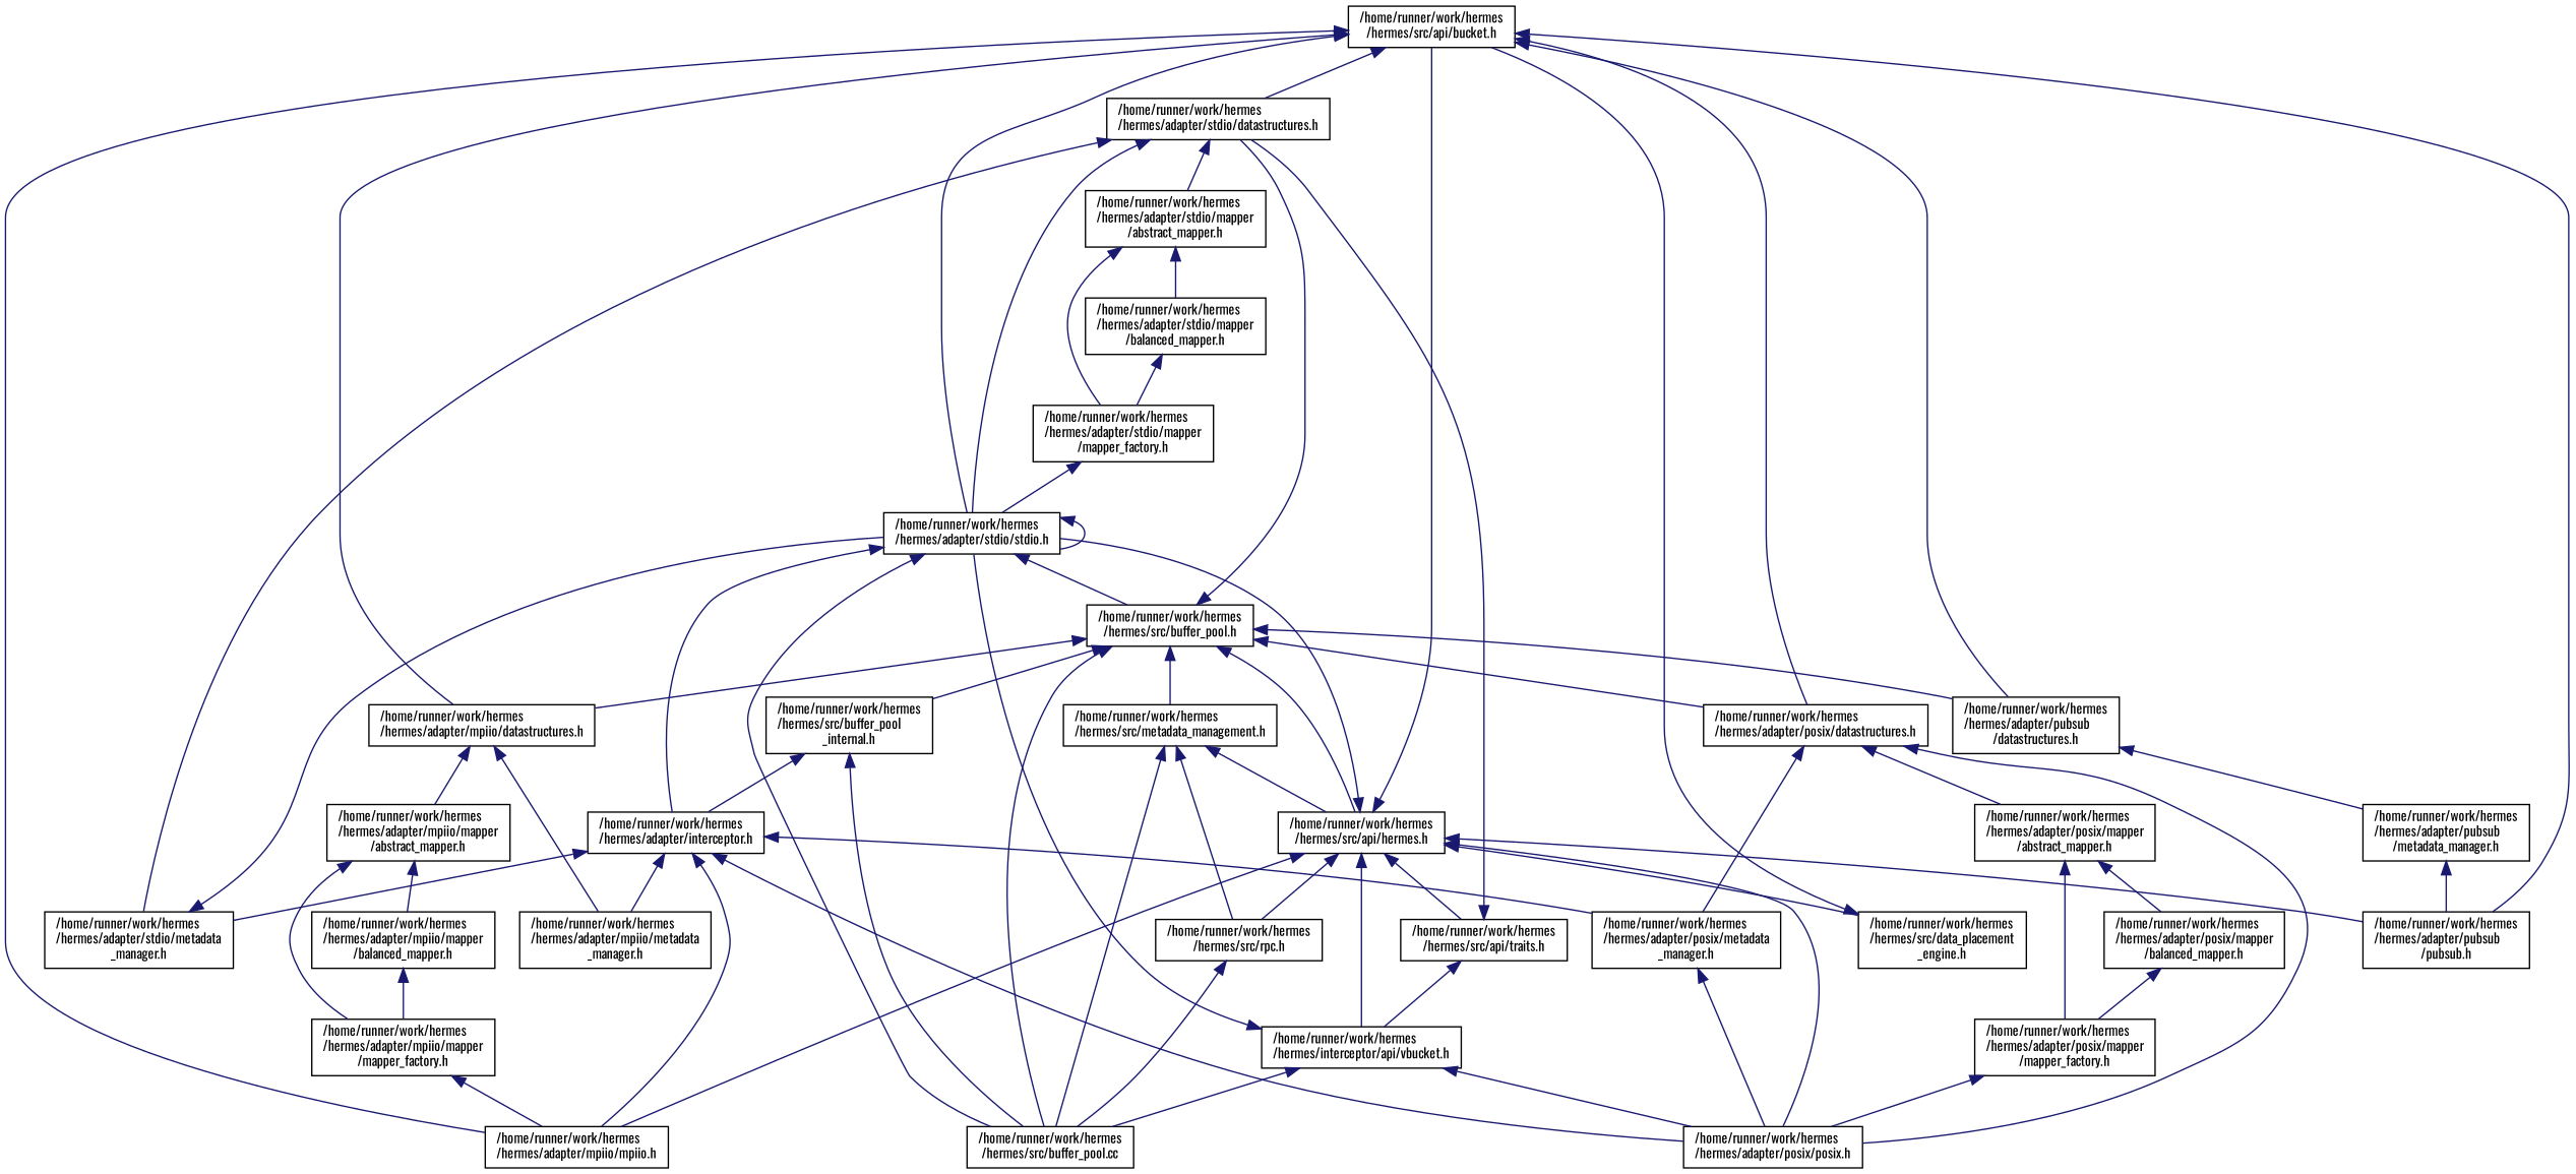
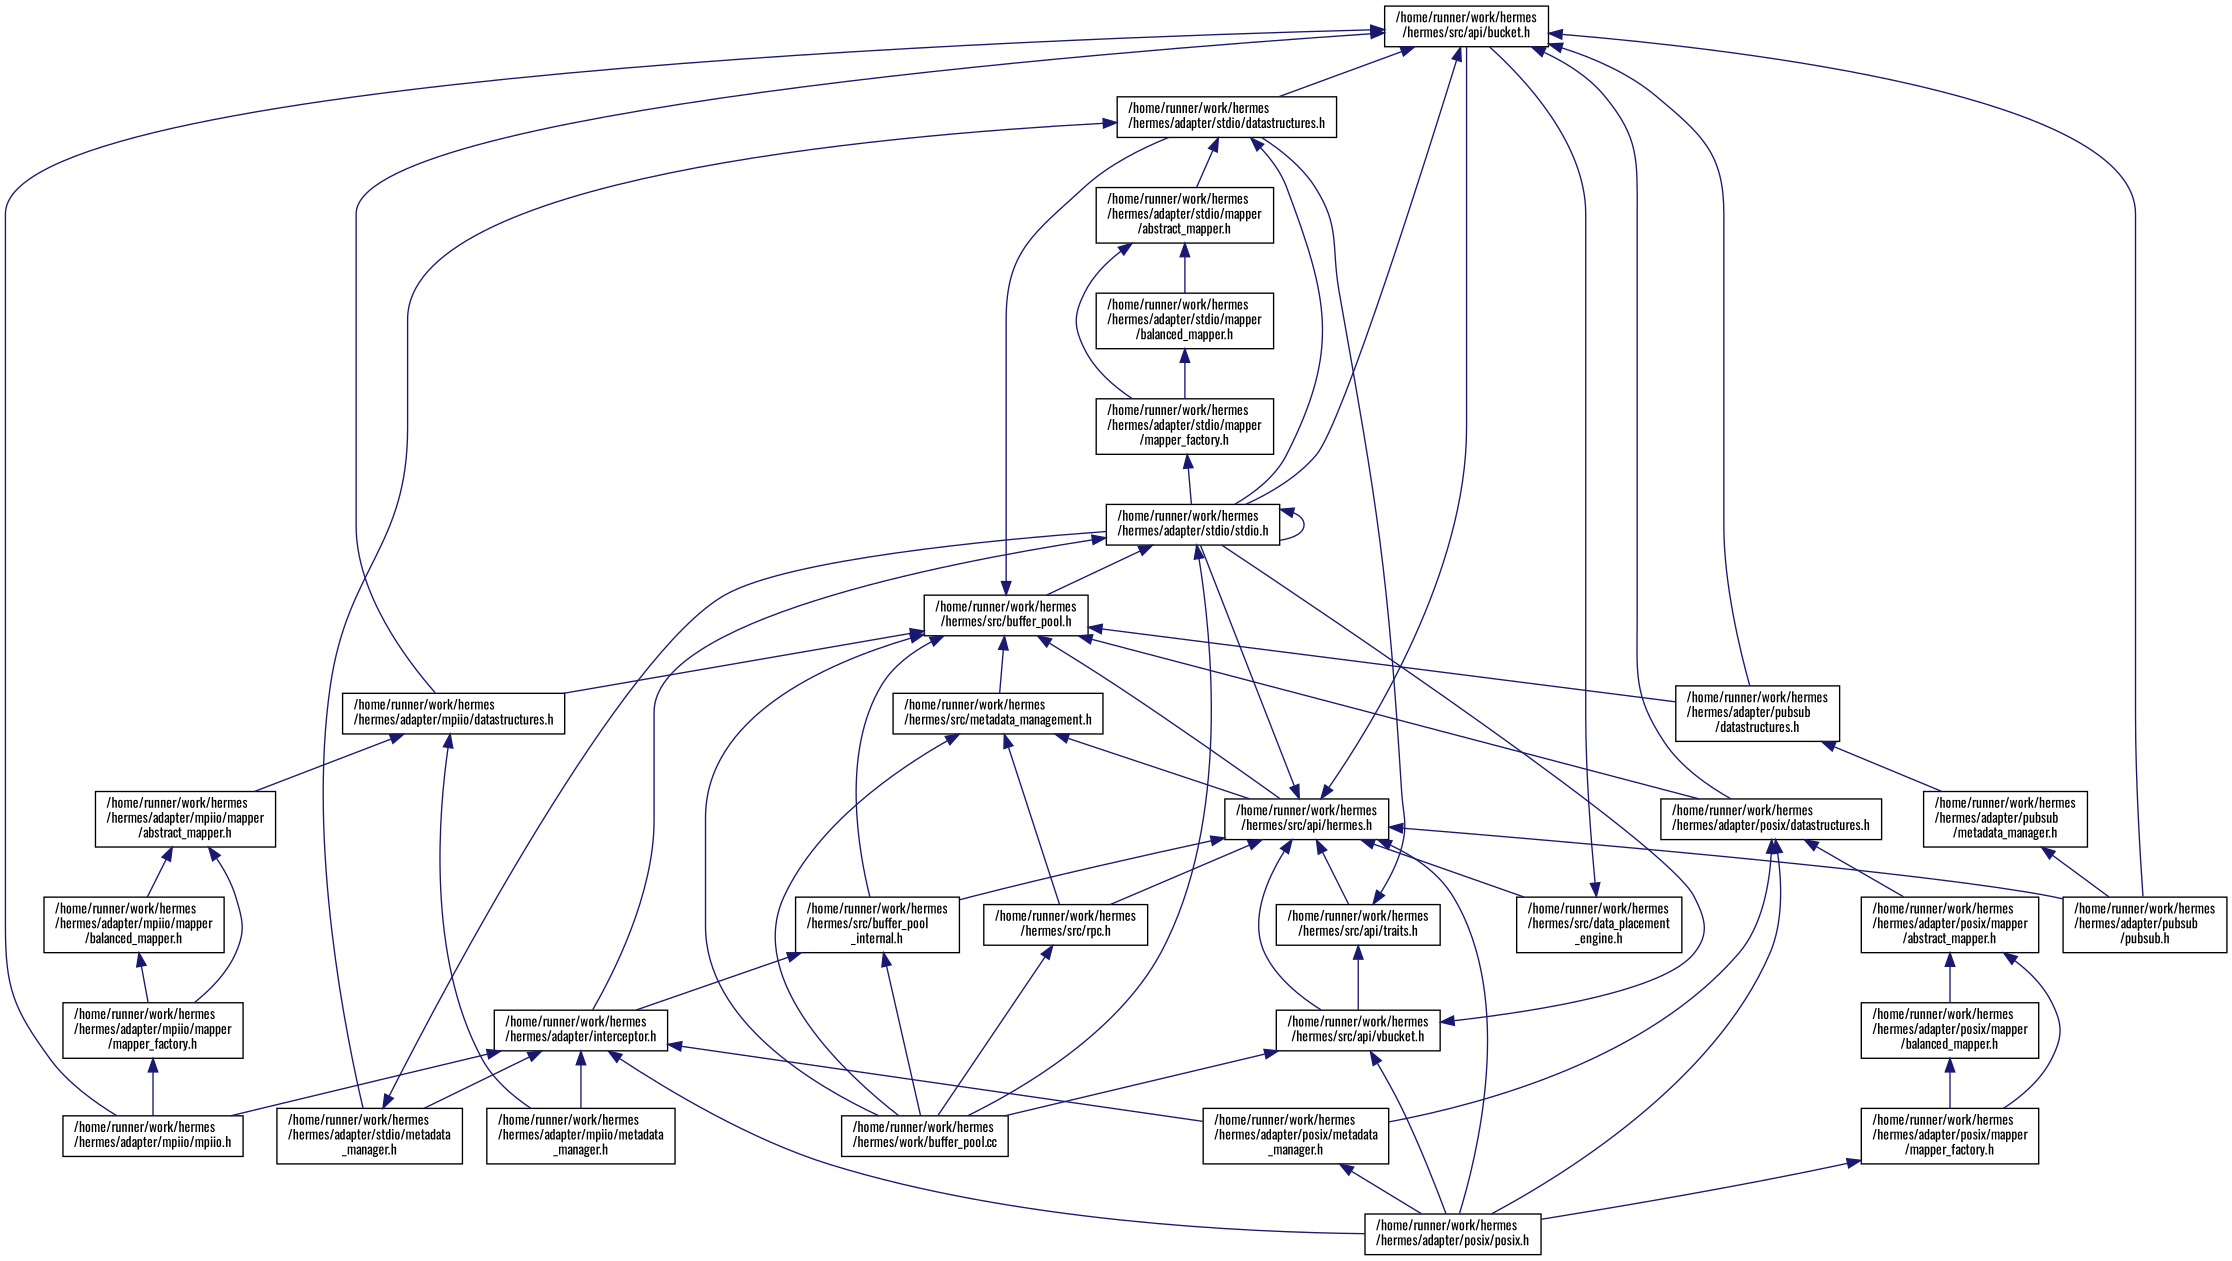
  digraph {
    fontname=Oswald
    node [color=black fillcolor=white fontname=Oswald fontsize=10 shape=record style=filled]
    edge [color=midnightblue dir=back fontname=Oswald fontsize=10 labelfontname=Helvetica labelfontsize=10 style=solid]
    n1 [height=0.2 label="/home/runner/work/hermes\l/hermes/src/api/bucket.h" width=0.4]
    n2 [height=0.2 label="/home/runner/work/hermes\l/hermes/adapter/mpiio/datastructures.h" width=0.4]
    n3 [height=0.2 label="/home/runner/work/hermes\l/hermes/adapter/mpiio/mpiio.h" width=0.4]
    n4 [height=0.2 label="/home/runner/work/hermes\l/hermes/adapter/posix/datastructures.h" width=0.4]
    n5 [height=0.2 label="/home/runner/work/hermes\l/hermes/adapter/pubsub\l/datastructures.h" width=0.4]
    n6 [height=0.2 label="/home/runner/work/hermes\l/hermes/adapter/pubsub\l/pubsub.h" width=0.4]
    n7 [height=0.2 label="/home/runner/work/hermes\l/hermes/adapter/stdio/datastructures.h" width=0.4]
    n8 [height=0.2 label="/home/runner/work/hermes\l/hermes/adapter/stdio/stdio.h" width=0.4]
    n9 [height=0.2 label="/home/runner/work/hermes\l/hermes/adapter/mpiio/mapper\l/abstract_mapper.h" width=0.4]
    n10 [height=0.2 label="/home/runner/work/hermes\l/hermes/adapter/mpiio/metadata\l_manager.h" width=0.4]
    n11 [height=0.2 label="/home/runner/work/hermes\l/hermes/adapter/posix/posix.h" width=0.4]
    n12 [height=0.2 label="/home/runner/work/hermes\l/hermes/adapter/posix/mapper\l/abstract_mapper.h" width=0.4]
    n13 [height=0.2 label="/home/runner/work/hermes\l/hermes/adapter/posix/metadata\l_manager.h" width=0.4]
    n14 [height=0.2 label="/home/runner/work/hermes\l/hermes/adapter/pubsub\l/metadata_manager.h" width=0.4]
    n15 [height=0.2 label="/home/runner/work/hermes\l/hermes/adapter/stdio/mapper\l/abstract_mapper.h" width=0.4]
    n16 [height=0.2 label="/home/runner/work/hermes\l/hermes/adapter/stdio/metadata\l_manager.h" width=0.4]
    n17 [height=0.2 label="/home/runner/work/hermes\l/hermes/src/buffer_pool.h" width=0.4]
-   n18 [height=0.2 label="/home/runner/work/hermes\l/hermes/src/buffer_pool.cc" width=0.4]
+   n18 [height=0.2 label="/home/runner/work/hermes\l/hermes/work/buffer_pool.cc" width=0.4]
    n19 [height=0.2 label="/home/runner/work/hermes\l/hermes/adapter/interceptor.h" width=0.4]
    n20 [height=0.2 label="/home/runner/work/hermes\l/hermes/adapter/mpiio/mapper\l/balanced_mapper.h" width=0.4]
    n21 [height=0.2 label="/home/runner/work/hermes\l/hermes/adapter/mpiio/mapper\l/mapper_factory.h" width=0.4]
    n22 [height=0.2 label="/home/runner/work/hermes\l/hermes/adapter/posix/mapper\l/balanced_mapper.h" width=0.4]
    n23 [height=0.2 label="/home/runner/work/hermes\l/hermes/adapter/posix/mapper\l/mapper_factory.h" width=0.4]
    n24 [height=0.2 label="/home/runner/work/hermes\l/hermes/adapter/stdio/mapper\l/balanced_mapper.h" width=0.4]
    n25 [height=0.2 label="/home/runner/work/hermes\l/hermes/adapter/stdio/mapper\l/mapper_factory.h" width=0.4]
    n26 [height=0.2 label="/home/runner/work/hermes\l/hermes/src/api/hermes.h" width=0.4]
    n27 [height=0.2 label="/home/runner/work/hermes\l/hermes/src/buffer_pool\l_internal.h" width=0.4]
    n28 [height=0.2 label="/home/runner/work/hermes\l/hermes/src/metadata_management.h" width=0.4]
    n29 [height=0.2 label="/home/runner/work/hermes\l/hermes/src/api/traits.h" width=0.4]
-   n30 [height=0.2 label="/home/runner/work/hermes\l/hermes/interceptor/api/vbucket.h" width=0.4]
+   n30 [height=0.2 label="/home/runner/work/hermes\l/hermes/src/api/vbucket.h" width=0.4]
    n31 [height=0.2 label="/home/runner/work/hermes\l/hermes/src/data_placement\l_engine.h" width=0.4]
    n32 [height=0.2 label="/home/runner/work/hermes\l/hermes/src/rpc.h" width=0.4]
    n1 -> n2
    n1 -> n3
    n1 -> n4
    n1 -> n5
    n1 -> n6
    n1 -> n7
    n1 -> n8
    n2 -> n9
    n2 -> n10
    n4 -> n11
    n4 -> n12
    n4 -> n13
    n5 -> n14
    n7 -> n8
    n7 -> n15
    n7 -> n16
    n8 -> n8
    n8 -> n17
    n8 -> n18
    n8 -> n19
    n9 -> n20
    n9 -> n21
    n12 -> n22
    n12 -> n23
    n13 -> n11
    n14 -> n6
    n15 -> n24
    n15 -> n25
    n16 -> n8
    n17 -> n2
    n17 -> n4
    n17 -> n5
    n17 -> n7
    n17 -> n18
    n17 -> n26
    n17 -> n27
    n17 -> n28
    n19 -> n3
    n19 -> n10
    n19 -> n11
    n19 -> n13
    n19 -> n16
    n20 -> n21
    n21 -> n3
    n22 -> n23
    n23 -> n11
    n24 -> n25
    n25 -> n8
    n26 -> n1
-   n26 -> n3
+   n26 -> n27
    n26 -> n6
    n26 -> n8
    n26 -> n11
    n26 -> n29
    n26 -> n30
    n26 -> n31
    n26 -> n32
    n27 -> n18
    n27 -> n19
    n28 -> n18
    n28 -> n26
    n28 -> n32
    n29 -> n7
    n29 -> n30
    n30 -> n8
    n30 -> n11
    n30 -> n18
    n31 -> n1
    n32 -> n18
  }
